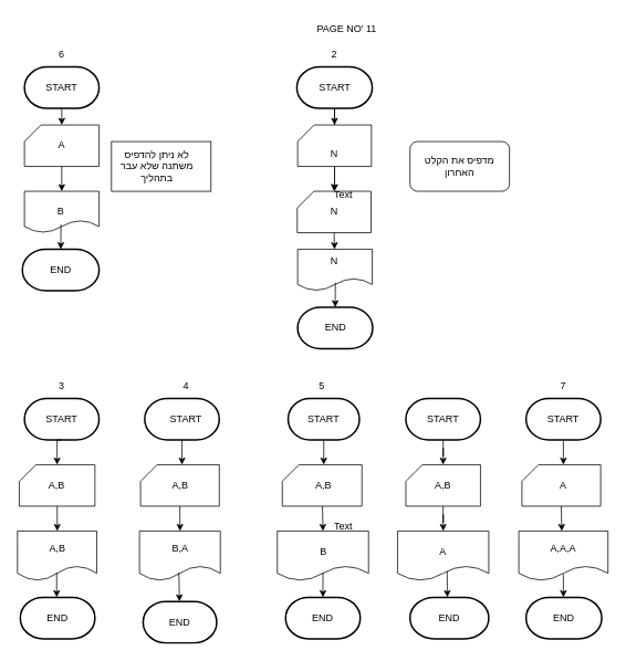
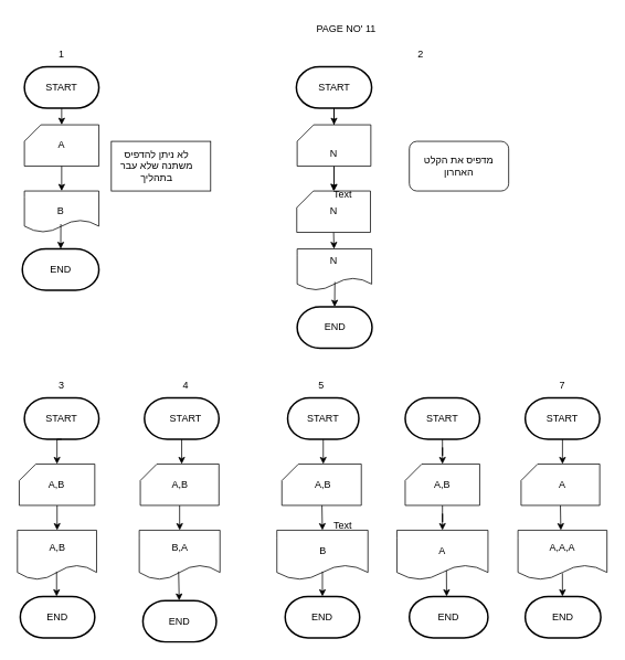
  <mxCell id="0" />
  <mxCell id="1" parent="0" />
  <mxCell id="2" value="START" style="strokeWidth=2;html=1;shape=mxgraph.flowchart.terminator;whiteSpace=wrap;" parent="1" vertex="1"><mxGeometry x="29" y="80" width="90" height="50" as="geometry" /></mxCell>
  <mxCell id="3" value="" style="verticalLabelPosition=bottom;verticalAlign=top;html=1;shape=card;whiteSpace=wrap;size=20;arcSize=12;" parent="1" vertex="1"><mxGeometry x="29" y="150" width="90" height="50" as="geometry" /></mxCell>
  <mxCell id="4" value="A" style="text;html=1;align=center;verticalAlign=middle;whiteSpace=wrap;rounded=0;" parent="1" vertex="1"><mxGeometry x="44" y="160" width="60" height="30" as="geometry" /></mxCell>
  <mxCell id="5" value="PAGE NO' 11" style="text;html=1;align=center;verticalAlign=middle;whiteSpace=wrap;rounded=0;" parent="1" vertex="1"><mxGeometry x="373" y="20" width="90" height="30" as="geometry" /></mxCell>
- <mxCell id="6" value="6" style="text;html=1;align=center;verticalAlign=middle;whiteSpace=wrap;rounded=0;" parent="1" vertex="1"><mxGeometry x="44" y="50" width="60" height="30" as="geometry" /></mxCell>
+ <mxCell id="6" value="1" style="text;html=1;align=center;verticalAlign=middle;whiteSpace=wrap;rounded=0;" parent="1" vertex="1"><mxGeometry x="44" y="50" width="60" height="30" as="geometry" /></mxCell>
  <mxCell id="7" value="B" style="text;html=1;align=center;verticalAlign=middle;whiteSpace=wrap;rounded=0;" parent="1" vertex="1"><mxGeometry x="44" y="240" width="60" height="30" as="geometry" /></mxCell>
  <mxCell id="8" value="" style="strokeWidth=2;html=1;shape=mxgraph.flowchart.terminator;whiteSpace=wrap;" parent="1" vertex="1"><mxGeometry x="26.5" y="300" width="92.5" height="50" as="geometry" /></mxCell>
  <mxCell id="9" value="END" style="text;html=1;align=center;verticalAlign=middle;whiteSpace=wrap;rounded=0;" parent="1" vertex="1"><mxGeometry x="42.75" y="310" width="60" height="30" as="geometry" /></mxCell>
  <mxCell id="10" value="" style="shape=document;whiteSpace=wrap;html=1;boundedLbl=1;" parent="1" vertex="1"><mxGeometry x="29" y="230" width="90" height="50" as="geometry" /></mxCell>
  <mxCell id="11" value="B" style="text;html=1;align=center;verticalAlign=middle;whiteSpace=wrap;rounded=0;" parent="1" vertex="1"><mxGeometry x="42.75" y="240" width="60" height="30" as="geometry" /></mxCell>
  <mxCell id="12" value="" style="rounded=0;whiteSpace=wrap;html=1;" parent="1" vertex="1"><mxGeometry x="134" y="170" width="120" height="60" as="geometry" /></mxCell>
  <mxCell id="13" value="לא ניתן להדפיס משתנה שלא עבר בתהליך" style="text;html=1;align=center;verticalAlign=middle;whiteSpace=wrap;rounded=0;" parent="1" vertex="1"><mxGeometry x="134" y="170" width="110" height="60" as="geometry" /></mxCell>
- <mxCell id="14" value="2" style="text;html=1;align=center;verticalAlign=middle;whiteSpace=wrap;rounded=0;" parent="1" vertex="1"><mxGeometry x="373" y="50" width="60" height="30" as="geometry" /></mxCell>
+ <mxCell id="14" value="2" style="text;html=1;align=center;verticalAlign=middle;whiteSpace=wrap;rounded=0;" parent="1" vertex="1"><mxGeometry x="478" y="50" width="60" height="30" as="geometry" /></mxCell>
  <mxCell id="15" style="edgeStyle=orthogonalEdgeStyle;rounded=0;orthogonalLoop=1;jettySize=auto;html=1;exitX=0.5;exitY=1;exitDx=0;exitDy=0;exitPerimeter=0;" parent="1" source="16" target="19" edge="1"><mxGeometry relative="1" as="geometry"><mxPoint x="403" y="150" as="targetPoint" /></mxGeometry></mxCell>
  <mxCell id="16" value="START" style="strokeWidth=2;html=1;shape=mxgraph.flowchart.terminator;whiteSpace=wrap;" parent="1" vertex="1"><mxGeometry x="357.5" y="80" width="91" height="50" as="geometry" /></mxCell>
  <mxCell id="17" style="edgeStyle=orthogonalEdgeStyle;rounded=0;orthogonalLoop=1;jettySize=auto;html=1;exitX=0.5;exitY=1;exitDx=0;exitDy=0;exitPerimeter=0;" parent="1" source="19" edge="1"><mxGeometry relative="1" as="geometry"><mxPoint x="403" y="230" as="targetPoint" /></mxGeometry></mxCell>
  <mxCell id="18" value="" style="edgeStyle=orthogonalEdgeStyle;rounded=0;orthogonalLoop=1;jettySize=auto;html=1;" parent="1" source="19" target="22" edge="1"><mxGeometry relative="1" as="geometry" /></mxCell>
  <mxCell id="19" value="" style="verticalLabelPosition=bottom;verticalAlign=top;html=1;shape=card;whiteSpace=wrap;size=20;arcSize=12;" parent="1" vertex="1"><mxGeometry x="358.5" y="150" width="89" height="50" as="geometry" /></mxCell>
  <mxCell id="20" value="N" style="text;html=1;align=center;verticalAlign=middle;whiteSpace=wrap;rounded=0;" parent="1" vertex="1"><mxGeometry x="373" y="170" width="60" height="30" as="geometry" /></mxCell>
  <mxCell id="21" style="edgeStyle=orthogonalEdgeStyle;rounded=0;orthogonalLoop=1;jettySize=auto;html=1;exitX=0.5;exitY=1;exitDx=0;exitDy=0;exitPerimeter=0;" parent="1" source="22" edge="1"><mxGeometry relative="1" as="geometry"><mxPoint x="403" y="300" as="targetPoint" /></mxGeometry></mxCell>
  <mxCell id="22" value="" style="verticalLabelPosition=bottom;verticalAlign=top;html=1;shape=card;whiteSpace=wrap;size=20;arcSize=12;" parent="1" vertex="1"><mxGeometry x="358" y="230" width="89" height="50" as="geometry" /></mxCell>
  <mxCell id="23" value="N" style="text;html=1;align=center;verticalAlign=middle;whiteSpace=wrap;rounded=0;" parent="1" vertex="1"><mxGeometry x="373" y="240" width="60" height="30" as="geometry" /></mxCell>
  <mxCell id="24" value="" style="shape=document;whiteSpace=wrap;html=1;boundedLbl=1;" parent="1" vertex="1"><mxGeometry x="358.5" y="300" width="90" height="50" as="geometry" /></mxCell>
  <mxCell id="25" value="N" style="text;html=1;align=center;verticalAlign=middle;whiteSpace=wrap;rounded=0;" parent="1" vertex="1"><mxGeometry x="372.5" y="300" width="60" height="30" as="geometry" /></mxCell>
  <mxCell id="26" value="END" style="strokeWidth=2;html=1;shape=mxgraph.flowchart.terminator;whiteSpace=wrap;" parent="1" vertex="1"><mxGeometry x="358.5" y="370" width="90.5" height="50" as="geometry" /></mxCell>
  <mxCell id="27" value="Text" style="text;html=1;align=center;verticalAlign=middle;whiteSpace=wrap;rounded=0;" parent="1" vertex="1"><mxGeometry x="384" y="220" width="60" height="30" as="geometry" /></mxCell>
  <mxCell id="28" value="" style="endArrow=classic;html=1;rounded=0;entryX=0.5;entryY=0;entryDx=0;entryDy=0;entryPerimeter=0;" parent="1" target="26" edge="1"><mxGeometry width="50" height="50" relative="1" as="geometry"><mxPoint x="404" y="340" as="sourcePoint" /><mxPoint x="454" y="290" as="targetPoint" /></mxGeometry></mxCell>
  <mxCell id="29" value="מדפיס את הקלט האחרון" style="whiteSpace=wrap;html=1;rounded=1;" parent="1" vertex="1"><mxGeometry x="494" y="170" width="120" height="60" as="geometry" /></mxCell>
  <mxCell id="30" value="3" style="text;html=1;align=center;verticalAlign=middle;whiteSpace=wrap;rounded=0;" parent="1" vertex="1"><mxGeometry x="44" y="450" width="60" height="30" as="geometry" /></mxCell>
  <mxCell id="31" value="START" style="strokeWidth=2;html=1;shape=mxgraph.flowchart.terminator;whiteSpace=wrap;" parent="1" vertex="1"><mxGeometry x="29" y="480" width="90" height="50" as="geometry" /></mxCell>
  <mxCell id="32" value="" style="edgeStyle=orthogonalEdgeStyle;rounded=0;orthogonalLoop=1;jettySize=auto;html=1;" parent="1" source="33" edge="1"><mxGeometry relative="1" as="geometry"><mxPoint x="68.5" y="640" as="targetPoint" /></mxGeometry></mxCell>
  <mxCell id="33" value="" style="verticalLabelPosition=bottom;verticalAlign=top;html=1;shape=card;whiteSpace=wrap;size=20;arcSize=12;" parent="1" vertex="1"><mxGeometry x="22.75" y="560" width="91.25" height="50" as="geometry" /></mxCell>
  <mxCell id="34" style="edgeStyle=orthogonalEdgeStyle;rounded=0;orthogonalLoop=1;jettySize=auto;html=1;exitX=0.5;exitY=1;exitDx=0;exitDy=0;exitPerimeter=0;entryX=0.5;entryY=0;entryDx=0;entryDy=0;entryPerimeter=0;" parent="1" source="31" target="33" edge="1"><mxGeometry relative="1" as="geometry" /></mxCell>
  <mxCell id="35" value="A,B" style="text;html=1;align=center;verticalAlign=middle;whiteSpace=wrap;rounded=0;" parent="1" vertex="1"><mxGeometry x="38.38" y="570" width="60" height="30" as="geometry" /></mxCell>
  <mxCell id="36" value="A,B" style="shape=document;whiteSpace=wrap;html=1;boundedLbl=1;" parent="1" vertex="1"><mxGeometry x="20.57" y="640" width="95.62" height="60" as="geometry" /></mxCell>
  <mxCell id="37" value="" style="endArrow=classic;html=1;rounded=0;" parent="1" edge="1"><mxGeometry width="50" height="50" relative="1" as="geometry"><mxPoint x="67.88" y="690" as="sourcePoint" /><mxPoint x="67.88" y="720" as="targetPoint" /></mxGeometry></mxCell>
  <mxCell id="38" value="" style="strokeWidth=2;html=1;shape=mxgraph.flowchart.terminator;whiteSpace=wrap;" parent="1" vertex="1"><mxGeometry x="24" y="720" width="90" height="50" as="geometry" /></mxCell>
  <mxCell id="39" value="END" style="text;html=1;align=center;verticalAlign=middle;whiteSpace=wrap;rounded=0;" parent="1" vertex="1"><mxGeometry x="39" y="730" width="60" height="30" as="geometry" /></mxCell>
  <mxCell id="40" value="4" style="text;html=1;align=center;verticalAlign=middle;whiteSpace=wrap;rounded=0;" parent="1" vertex="1"><mxGeometry x="194" y="450" width="60" height="30" as="geometry" /></mxCell>
  <mxCell id="41" style="edgeStyle=orthogonalEdgeStyle;rounded=0;orthogonalLoop=1;jettySize=auto;html=1;exitX=0.5;exitY=1;exitDx=0;exitDy=0;exitPerimeter=0;" parent="1" source="42" edge="1"><mxGeometry relative="1" as="geometry"><mxPoint x="219" y="560" as="targetPoint" /></mxGeometry></mxCell>
  <mxCell id="42" value="" style="strokeWidth=2;html=1;shape=mxgraph.flowchart.terminator;whiteSpace=wrap;" parent="1" vertex="1"><mxGeometry x="174" y="480" width="90" height="50" as="geometry" /></mxCell>
  <mxCell id="43" value="START" style="text;html=1;align=center;verticalAlign=middle;whiteSpace=wrap;rounded=0;" parent="1" vertex="1"><mxGeometry x="194" y="490" width="60" height="30" as="geometry" /></mxCell>
  <mxCell id="44" style="edgeStyle=orthogonalEdgeStyle;rounded=0;orthogonalLoop=1;jettySize=auto;html=1;exitX=0.5;exitY=1;exitDx=0;exitDy=0;exitPerimeter=0;" parent="1" source="45" target="47" edge="1"><mxGeometry relative="1" as="geometry"><mxPoint x="217" y="640" as="targetPoint" /></mxGeometry></mxCell>
  <mxCell id="45" value="" style="verticalLabelPosition=bottom;verticalAlign=top;html=1;shape=card;whiteSpace=wrap;size=20;arcSize=12;" parent="1" vertex="1"><mxGeometry x="169" y="560" width="95" height="50" as="geometry" /></mxCell>
  <mxCell id="46" value="A,B" style="text;html=1;align=center;verticalAlign=middle;whiteSpace=wrap;rounded=0;" parent="1" vertex="1"><mxGeometry x="186.5" y="570" width="60" height="30" as="geometry" /></mxCell>
  <mxCell id="47" value="B,A" style="shape=document;whiteSpace=wrap;html=1;boundedLbl=1;" parent="1" vertex="1"><mxGeometry x="167.75" y="640" width="97.5" height="60" as="geometry" /></mxCell>
  <mxCell id="48" value="" style="endArrow=classic;html=1;rounded=0;" parent="1" target="49" edge="1"><mxGeometry width="50" height="50" relative="1" as="geometry"><mxPoint x="215.25" y="690" as="sourcePoint" /><mxPoint x="215" y="720" as="targetPoint" /></mxGeometry></mxCell>
  <mxCell id="49" value="END" style="strokeWidth=2;html=1;shape=mxgraph.flowchart.terminator;whiteSpace=wrap;" parent="1" vertex="1"><mxGeometry x="172.13" y="725" width="88.75" height="50" as="geometry" /></mxCell>
  <mxCell id="50" value="5" style="text;html=1;align=center;verticalAlign=middle;whiteSpace=wrap;rounded=0;" parent="1" vertex="1"><mxGeometry x="358" y="450" width="60" height="30" as="geometry" /></mxCell>
  <mxCell id="51" style="edgeStyle=orthogonalEdgeStyle;rounded=0;orthogonalLoop=1;jettySize=auto;html=1;exitX=0.5;exitY=1;exitDx=0;exitDy=0;exitPerimeter=0;" parent="1" source="52" edge="1"><mxGeometry relative="1" as="geometry"><mxPoint x="390" y="560" as="targetPoint" /></mxGeometry></mxCell>
  <mxCell id="52" value="START" style="strokeWidth=2;html=1;shape=mxgraph.flowchart.terminator;whiteSpace=wrap;" parent="1" vertex="1"><mxGeometry x="347" y="480" width="86" height="50" as="geometry" /></mxCell>
  <mxCell id="53" value="" style="verticalLabelPosition=bottom;verticalAlign=top;html=1;shape=card;whiteSpace=wrap;size=20;arcSize=12;" parent="1" vertex="1"><mxGeometry x="340" y="560" width="96" height="50" as="geometry" /></mxCell>
  <mxCell id="54" value="A,B" style="text;html=1;align=center;verticalAlign=middle;whiteSpace=wrap;rounded=0;" parent="1" vertex="1"><mxGeometry x="360" y="570" width="60" height="30" as="geometry" /></mxCell>
  <mxCell id="55" value="" style="shape=document;whiteSpace=wrap;html=1;boundedLbl=1;" parent="1" vertex="1"><mxGeometry x="334" y="640" width="110" height="60" as="geometry" /></mxCell>
  <mxCell id="56" value="B" style="text;html=1;align=center;verticalAlign=middle;whiteSpace=wrap;rounded=0;" parent="1" vertex="1"><mxGeometry x="360" y="650" width="60" height="30" as="geometry" /></mxCell>
  <mxCell id="57" value="END" style="strokeWidth=2;html=1;shape=mxgraph.flowchart.terminator;whiteSpace=wrap;" parent="1" vertex="1"><mxGeometry x="344" y="720" width="90" height="50" as="geometry" /></mxCell>
  <mxCell id="58" value="" style="endArrow=classic;html=1;rounded=0;entryX=0.5;entryY=0;entryDx=0;entryDy=0;" parent="1" source="53" target="55" edge="1"><mxGeometry width="50" height="50" relative="1" as="geometry"><mxPoint x="388" y="610" as="sourcePoint" /><mxPoint x="444" y="610" as="targetPoint" /></mxGeometry></mxCell>
  <mxCell id="59" value="" style="endArrow=classic;html=1;rounded=0;entryX=0.5;entryY=0;entryDx=0;entryDy=0;entryPerimeter=0;" parent="1" target="57" edge="1"><mxGeometry width="50" height="50" relative="1" as="geometry"><mxPoint x="389" y="690" as="sourcePoint" /><mxPoint x="439" y="640" as="targetPoint" /></mxGeometry></mxCell>
  <mxCell id="60" style="edgeStyle=orthogonalEdgeStyle;rounded=0;orthogonalLoop=1;jettySize=auto;html=1;exitX=0.5;exitY=1;exitDx=0;exitDy=0;exitPerimeter=0;" parent="1" source="61" target="63" edge="1"><mxGeometry relative="1" as="geometry"><mxPoint x="534" y="560" as="targetPoint" /></mxGeometry></mxCell>
  <mxCell id="61" value="START" style="strokeWidth=2;html=1;shape=mxgraph.flowchart.terminator;whiteSpace=wrap;" parent="1" vertex="1"><mxGeometry x="489" y="480" width="90" height="50" as="geometry" /></mxCell>
  <mxCell id="62" style="edgeStyle=orthogonalEdgeStyle;rounded=0;orthogonalLoop=1;jettySize=auto;html=1;exitX=0.5;exitY=1;exitDx=0;exitDy=0;exitPerimeter=0;" parent="1" source="63" target="65" edge="1"><mxGeometry relative="1" as="geometry"><mxPoint x="534" y="640" as="targetPoint" /></mxGeometry></mxCell>
  <mxCell id="63" value="" style="verticalLabelPosition=bottom;verticalAlign=top;html=1;shape=card;whiteSpace=wrap;size=20;arcSize=12;" parent="1" vertex="1"><mxGeometry x="489" y="560" width="90" height="50" as="geometry" /></mxCell>
  <mxCell id="64" value="A,B" style="text;html=1;align=center;verticalAlign=middle;whiteSpace=wrap;rounded=0;" parent="1" vertex="1"><mxGeometry x="504" y="570" width="60" height="30" as="geometry" /></mxCell>
  <mxCell id="65" value="" style="shape=document;whiteSpace=wrap;html=1;boundedLbl=1;" parent="1" vertex="1"><mxGeometry x="479" y="640" width="110" height="60" as="geometry" /></mxCell>
  <mxCell id="66" value="A" style="text;html=1;align=center;verticalAlign=middle;whiteSpace=wrap;rounded=0;" parent="1" vertex="1"><mxGeometry x="504" y="650" width="60" height="30" as="geometry" /></mxCell>
  <mxCell id="67" value="" style="endArrow=classic;html=1;rounded=0;exitX=0.544;exitY=0.807;exitDx=0;exitDy=0;exitPerimeter=0;" parent="1" source="65" edge="1"><mxGeometry width="50" height="50" relative="1" as="geometry"><mxPoint x="394" y="660" as="sourcePoint" /><mxPoint x="539" y="720" as="targetPoint" /></mxGeometry></mxCell>
  <mxCell id="68" value="END" style="strokeWidth=2;html=1;shape=mxgraph.flowchart.terminator;whiteSpace=wrap;" parent="1" vertex="1"><mxGeometry x="494" y="720" width="95" height="50" as="geometry" /></mxCell>
  <mxCell id="69" style="edgeStyle=orthogonalEdgeStyle;rounded=0;orthogonalLoop=1;jettySize=auto;html=1;exitX=0.5;exitY=1;exitDx=0;exitDy=0;exitPerimeter=0;" parent="1" source="70" edge="1"><mxGeometry relative="1" as="geometry"><mxPoint x="679" y="560" as="targetPoint" /></mxGeometry></mxCell>
  <mxCell id="70" value="START" style="strokeWidth=2;html=1;shape=mxgraph.flowchart.terminator;whiteSpace=wrap;" parent="1" vertex="1"><mxGeometry x="634" y="480" width="90" height="50" as="geometry" /></mxCell>
  <mxCell id="71" value="7" style="text;html=1;align=center;verticalAlign=middle;whiteSpace=wrap;rounded=0;" parent="1" vertex="1"><mxGeometry x="649" y="450" width="60" height="30" as="geometry" /></mxCell>
  <mxCell id="72" style="edgeStyle=orthogonalEdgeStyle;rounded=0;orthogonalLoop=1;jettySize=auto;html=1;exitX=0.5;exitY=1;exitDx=0;exitDy=0;exitPerimeter=0;" parent="1" source="73" edge="1"><mxGeometry relative="1" as="geometry"><mxPoint x="677" y="640" as="targetPoint" /></mxGeometry></mxCell>
  <mxCell id="73" value="" style="verticalLabelPosition=bottom;verticalAlign=top;html=1;shape=card;whiteSpace=wrap;size=20;arcSize=12;" parent="1" vertex="1"><mxGeometry x="629" y="560" width="95" height="50" as="geometry" /></mxCell>
  <mxCell id="74" value="A" style="text;html=1;align=center;verticalAlign=middle;whiteSpace=wrap;rounded=0;" parent="1" vertex="1"><mxGeometry x="649" y="570" width="60" height="30" as="geometry" /></mxCell>
  <mxCell id="75" value="A,A,A" style="shape=document;whiteSpace=wrap;html=1;boundedLbl=1;" parent="1" vertex="1"><mxGeometry x="625.25" y="640" width="107.5" height="60" as="geometry" /></mxCell>
  <mxCell id="76" value="Text" style="text;html=1;align=center;verticalAlign=middle;whiteSpace=wrap;rounded=0;" parent="1" vertex="1"><mxGeometry x="384" y="620" width="60" height="30" as="geometry" /></mxCell>
  <mxCell id="77" value="" style="endArrow=classic;html=1;rounded=0;exitX=0.499;exitY=0.865;exitDx=0;exitDy=0;exitPerimeter=0;" parent="1" source="75" edge="1"><mxGeometry width="50" height="50" relative="1" as="geometry"><mxPoint x="394" y="660" as="sourcePoint" /><mxPoint x="679" y="720" as="targetPoint" /></mxGeometry></mxCell>
  <mxCell id="78" value="END" style="strokeWidth=2;html=1;shape=mxgraph.flowchart.terminator;whiteSpace=wrap;" parent="1" vertex="1"><mxGeometry x="634" y="720" width="91.25" height="50" as="geometry" /></mxCell>
  <mxCell id="79" value="" style="endArrow=classic;html=1;rounded=0;" edge="1" parent="1" source="2" target="3"><mxGeometry width="50" height="50" relative="1" as="geometry"><mxPoint x="394" y="230" as="sourcePoint" /><mxPoint x="444" y="180" as="targetPoint" /></mxGeometry></mxCell>
  <mxCell id="80" value="" style="endArrow=classic;html=1;rounded=0;" edge="1" parent="1" source="3" target="10"><mxGeometry width="50" height="50" relative="1" as="geometry"><mxPoint x="394" y="230" as="sourcePoint" /><mxPoint x="444" y="180" as="targetPoint" /></mxGeometry></mxCell>
  <mxCell id="81" value="" style="endArrow=classic;html=1;rounded=0;" edge="1" parent="1" target="8"><mxGeometry width="50" height="50" relative="1" as="geometry"><mxPoint x="73" y="270" as="sourcePoint" /><mxPoint x="444" y="180" as="targetPoint" /></mxGeometry></mxCell>
